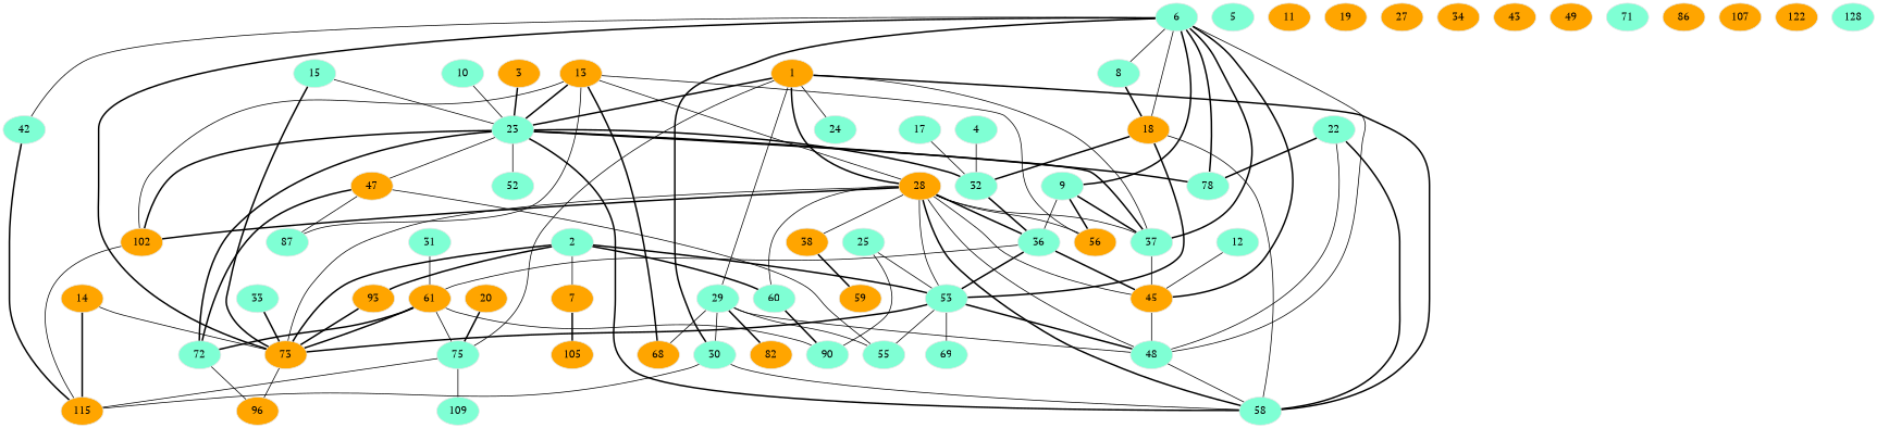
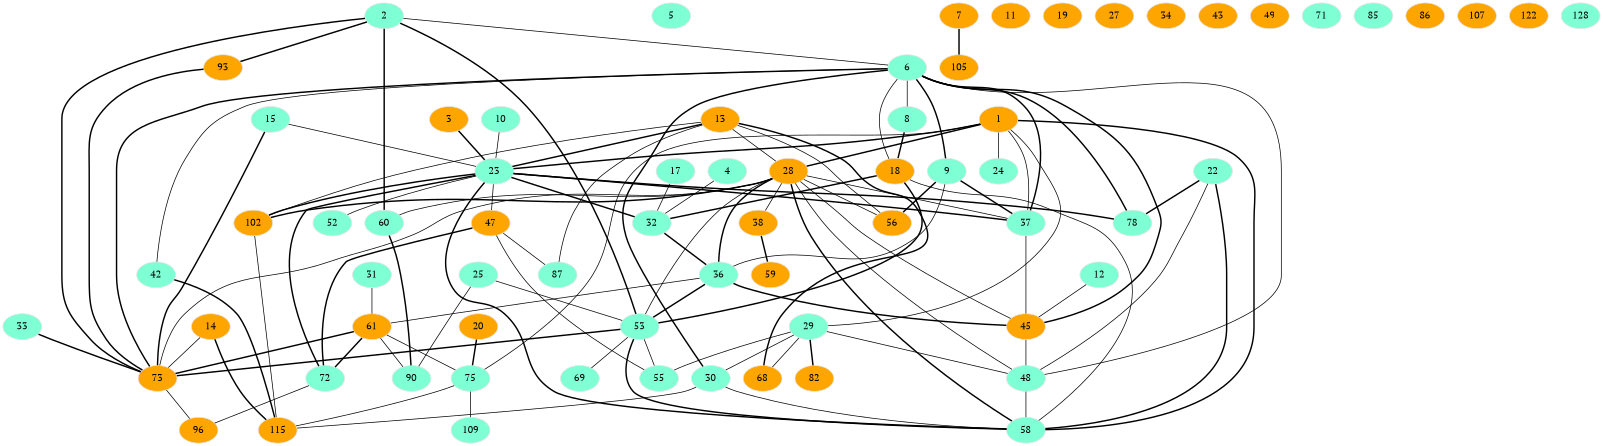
  graph {
    fontname="PT Serif"
    node [color=gray90 fillcolor=aquamarine fontname="PT Serif" style=filled]
    edge [fontname="PT Serif" style=solid]
    1 [fillcolor=orange super="+92+16"]
    23 [super="+133+51"]
    24
    28 [fillcolor=orange super="+46+62"]
    29 [super="+35"]
    37 [super="+74+100"]
    58 [super="+70+108"]
    75 [super="+131+84"]
    32 [super="+65"]
    78 [super="+103"]
    102 [fillcolor=orange]
    47 [fillcolor=orange super="+67+89"]
    52
    72 [super="+104"]
    53 [super="+57"]
    60
    73 [fillcolor=orange super="+91+79"]
    45 [fillcolor=orange super="+66"]
    48 [super="+88"]
    36 [super="+54"]
    56 [fillcolor=orange super="+113"]
    38 [fillcolor=orange]
    30 [super="+121"]
    68 [fillcolor=orange]
    55
    82 [fillcolor=orange]
    115 [fillcolor=orange super="+116"]
    109
    2 [super="+64+40"]
    6 [super="+110+112+41"]
    93 [fillcolor=orange]
    8
    9 [super="+21"]
    18 [fillcolor=orange super="+26+39"]
    42 [super="+95+81"]
    69 [super="+101"]
    90
    96 [fillcolor=orange super="+97"]
    3 [fillcolor=orange]
    4 [super="+94"]
    5
    7 [fillcolor=orange]
    105 [fillcolor=orange]
    61 [fillcolor=orange super="+134"]
    10
    11 [fillcolor=orange]
    12
    13 [fillcolor=orange super="+106"]
    87
    14 [fillcolor=orange super="+80"]
    15
    17
    19 [fillcolor=orange]
    20 [fillcolor=orange]
    22
    25 [super="+44"]
    27 [fillcolor=orange]
    59 [fillcolor=orange]
    31 [super="+129"]
    33
    34 [fillcolor=orange]
    43 [fillcolor=orange]
    49 [fillcolor=orange]
    71
+   85
    86 [fillcolor=orange]
    107 [fillcolor=orange]
    122 [fillcolor=orange]
    128
    1 -- 23 [style=bold]
    1 -- 24
    1 -- 28 [style=bold]
    1 -- 29
    1 -- 37
    1 -- 58 [style=bold]
    1 -- 75
    23 -- 37 [style=bold]
    23 -- 58 [style=bold]
    23 -- 32 [style=bold]
    23 -- 78 [style=bold weight=2]
    23 -- 102 [style=bold]
    23 -- 47
    23 -- 52
    23 -- 72 [style=bold]
    28 -- 37 [weight=3]
    28 -- 58 [style=bold]
    28 -- 102 [style=bold]
    28 -- 53
    28 -- 60
    28 -- 73
    28 -- 45
    28 -- 48
    28 -- 36 [style=bold]
    28 -- 56 [weight=2]
    28 -- 38
    29 -- 48
    29 -- 30
    29 -- 68
    29 -- 55
    29 -- 82 [style=bold]
    37 -- 45
    75 -- 115
    75 -- 109
    32 -- 36 [style=bold]
    102 -- 115
    47 -- 72 [style=bold]
    47 -- 55
    47 -- 87
    72 -- 96
-   53 -- 48 [style=bold]
+   53 -- 58 [style=bold]
    53 -- 73 [style=bold]
    53 -- 55
    53 -- 69
    60 -- 90 [style=bold]
    73 -- 96
    45 -- 48
    48 -- 58
    36 -- 53 [style=bold]
    36 -- 45 [style=bold]
    36 -- 61
    38 -- 59 [style=bold]
    30 -- 58
    30 -- 115
    2 -- 53 [style=bold]
    2 -- 60 [style=bold]
    2 -- 73 [style=bold]
-   2 -- 7
+   2 -- 6
    2 -- 93 [style=bold]
    6 -- 37 [style=bold]
    6 -- 78 [style=bold]
    6 -- 73 [style=bold]
    6 -- 45 [style=bold]
    6 -- 48
    6 -- 30 [style=bold]
    6 -- 8
    6 -- 9 [style=bold]
    6 -- 18
    6 -- 42
    93 -- 73 [style=bold]
    8 -- 18 [style=bold]
    9 -- 37 [style=bold]
    9 -- 36
    9 -- 56 [style=bold]
    18 -- 58
    18 -- 32 [style=bold]
    18 -- 53 [style=bold]
    42 -- 115 [style=bold]
    3 -- 23 [style=bold]
    4 -- 32
    7 -- 105 [style=bold]
    61 -- 75
    61 -- 72 [style=bold]
    61 -- 73 [style=bold]
    61 -- 90
    10 -- 23
    12 -- 45
    13 -- 23 [style=bold]
    13 -- 28
    13 -- 102
    13 -- 56
    13 -- 68 [style=bold]
    13 -- 87
    14 -- 73
    14 -- 115 [style=bold]
    15 -- 23
    15 -- 73 [style=bold]
    17 -- 32
    20 -- 75 [style=bold]
    22 -- 58 [style=bold weight=2]
    22 -- 78 [style=bold]
    22 -- 48
    25 -- 53
    25 -- 90
    31 -- 61
    33 -- 73 [style=bold]
  }
